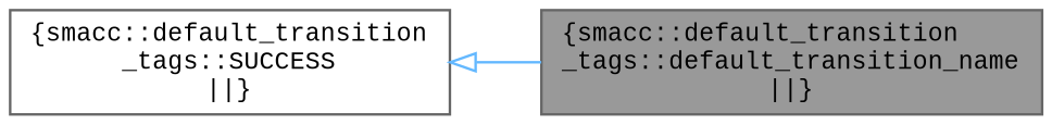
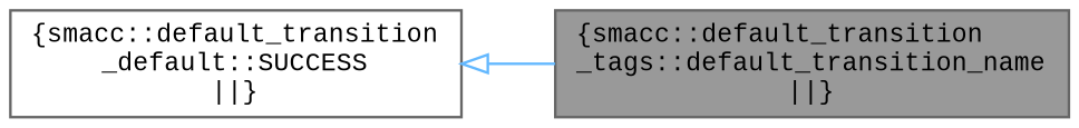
  digraph {
    rankdir=LR
    fontname="Liberation Mono"
    node [color=gray40 fontname="Liberation Mono" fontsize=10 shape=box style=filled]
    n1 [fillcolor=grey60 fontcolor=black height=0.2 label="{smacc::default_transition\l_tags::default_transition_name\n||}" width=0.4]
-   n2 [fillcolor=white height=0.2 label="{smacc::default_transition\l_tags::SUCCESS\n||}" width=0.4]
+   n2 [fillcolor=white height=0.2 label="{smacc::default_transition\l_default::SUCCESS\n||}" width=0.4]
    n2 -> n1 [arrowtail=onormal color=steelblue1 dir=back fontname="Liberation Mono" fontsize=10 labelfontname=Helvetica labelfontsize=10 style=solid]
  }
